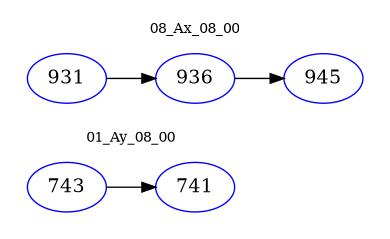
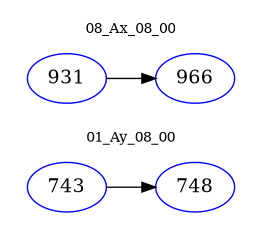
  digraph {
    rankdir=LR
    node [color=blue]
    edge [color=black]
    n1 [label=743]
-   n2 [label=741]
-   n3 [label=936]
+   n2 [label=748]
+   n3 [label=966]
    n4 [label=931]
-   n5 [label=945]
    subgraph cluster_1 {
      color=white
      fontsize=10
      label="01_Ay_08_00"
      n1
      n2
    }
    subgraph cluster_2 {
      color=white
      fontsize=10
      label="08_Ax_08_00"
      n3
      n4
-     n5
    }
    n1 -> n2
-   n3 -> n5
    n4 -> n3
  }
